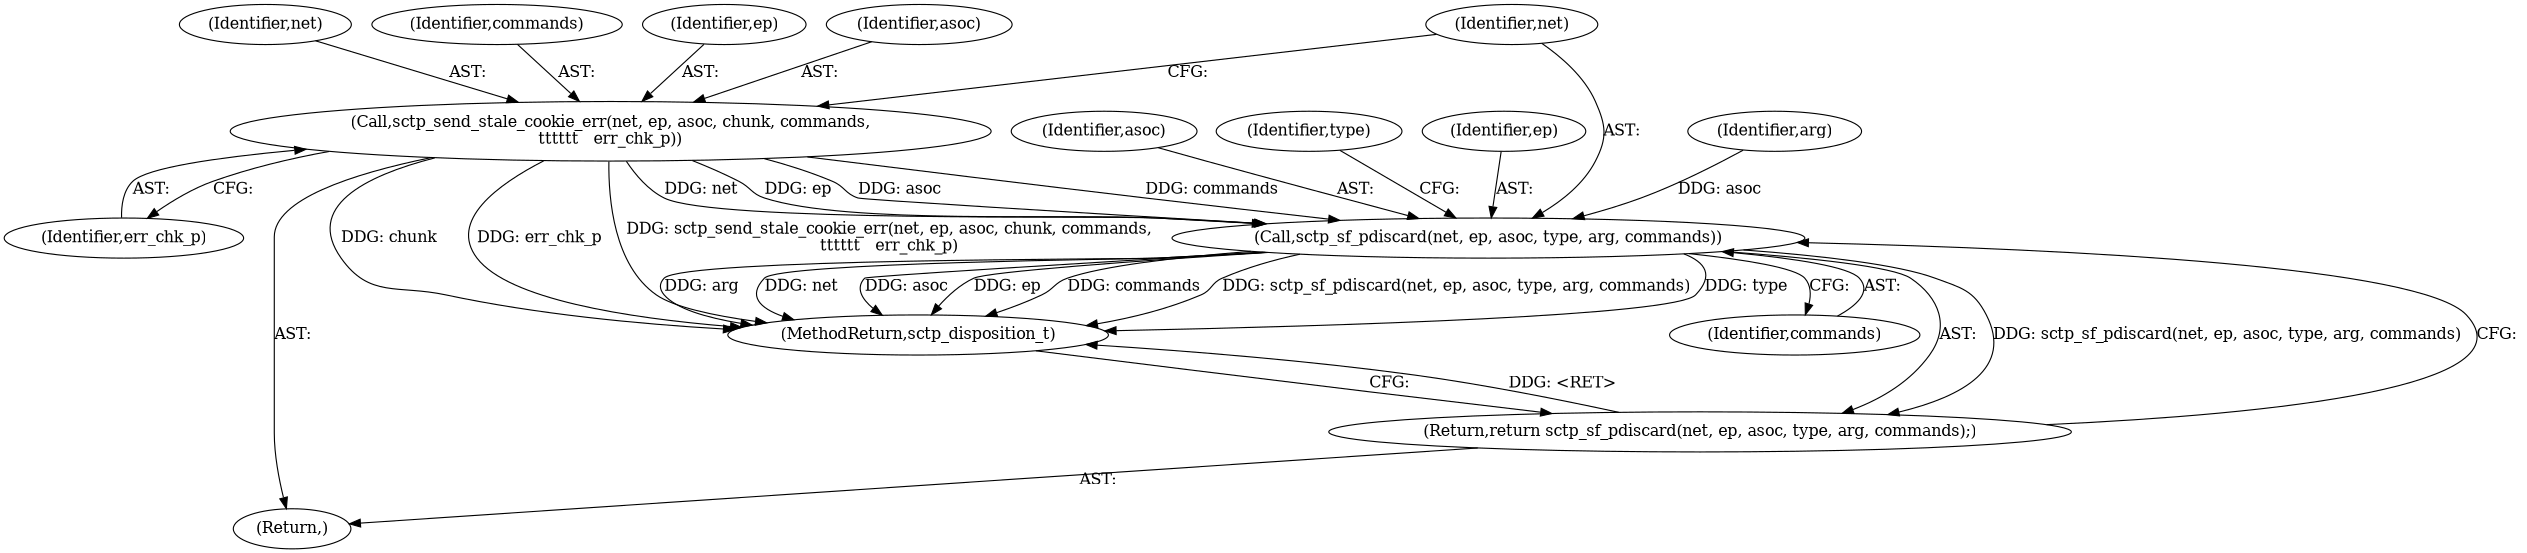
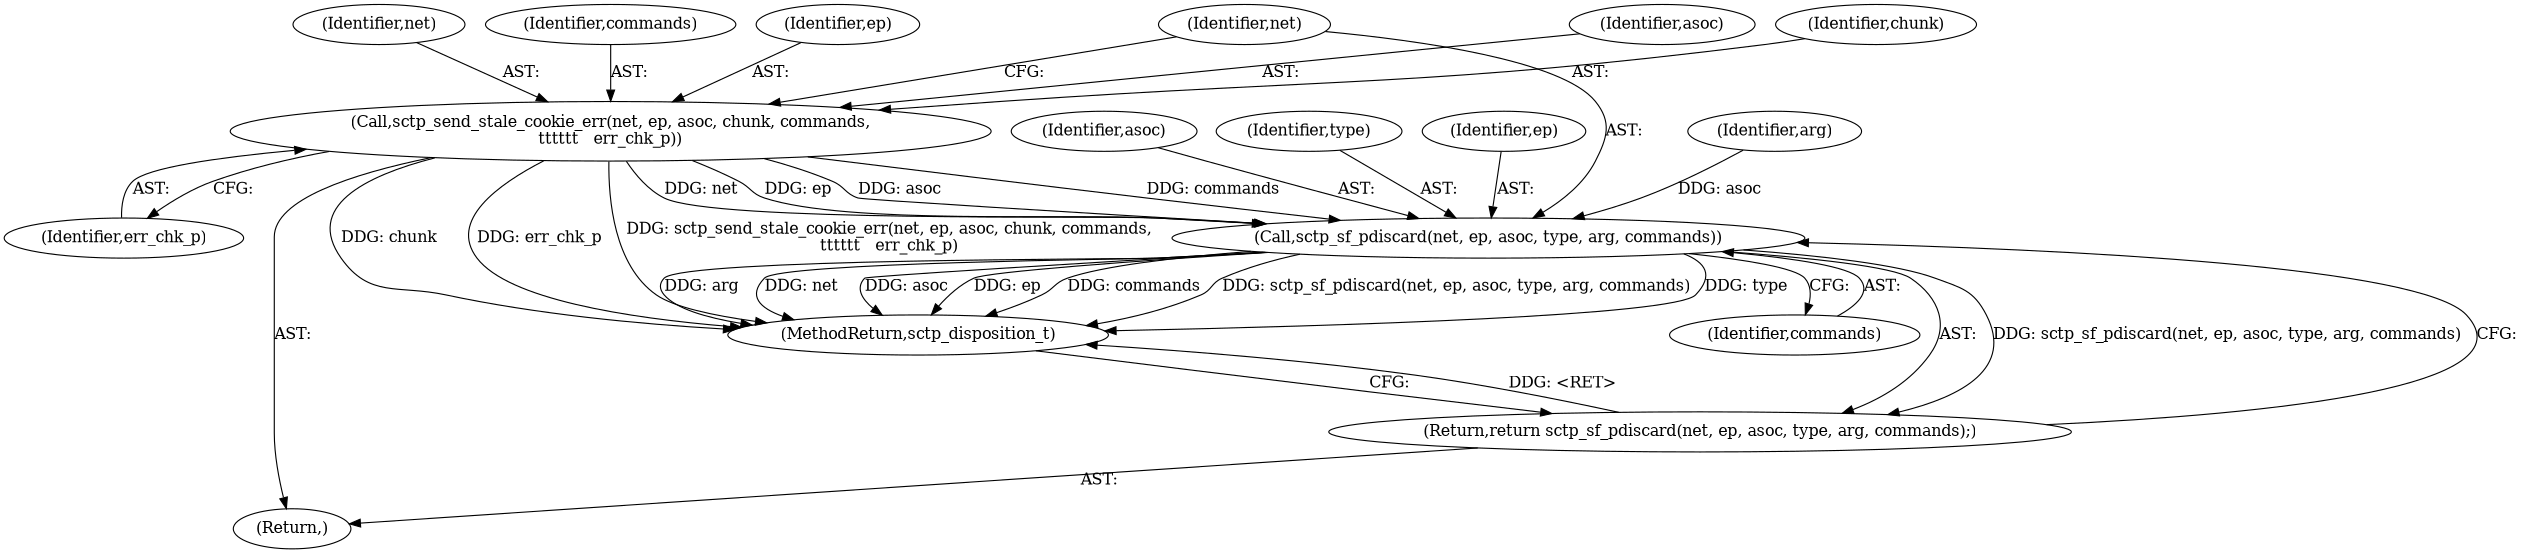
  digraph {
    n1 [label="(Call,sctp_send_stale_cookie_err(net, ep, asoc, chunk, commands,\n\t\t\t\t\t\t   err_chk_p))"]
    n2 [label="(Call,sctp_sf_pdiscard(net, ep, asoc, type, arg, commands))"]
    n3 [label="(MethodReturn,sctp_disposition_t)"]
    n4 [label="(Identifier,err_chk_p)"]
    n5 [label="(Return,)"]
    n6 [label="(Return,return sctp_sf_pdiscard(net, ep, asoc, type, arg, commands);)"]
    n7 [label="(Identifier,commands)"]
    n8 [label="(Identifier,net)"]
    n9 [label="(Identifier,net)"]
    n10 [label="(Identifier,commands)"]
    n11 [label="(Identifier,arg)"]
    n12 [label="(Identifier,asoc)"]
    n13 [label="(Identifier,ep)"]
    n14 [label="(Identifier,asoc)"]
+   n15 [label="(Identifier,chunk)"]
    n16 [label="(Identifier,type)"]
    n17 [label="(Identifier,ep)"]
    n1 -> n2 [label="DDG: net"]
    n1 -> n2 [label="DDG: ep"]
    n1 -> n2 [label="DDG: asoc"]
    n1 -> n2 [label="DDG: commands"]
    n1 -> n3 [label="DDG: chunk"]
    n1 -> n3 [label="DDG: err_chk_p"]
    n1 -> n3 [label="DDG: sctp_send_stale_cookie_err(net, ep, asoc, chunk, commands,\n\t\t\t\t\t\t   err_chk_p)"]
    n1 -> n4 [label="CFG: "]
    n1 -> n5 [label="AST: "]
    n2 -> n3 [label="DDG: type"]
    n2 -> n3 [label="DDG: arg"]
    n2 -> n3 [label="DDG: net"]
    n2 -> n3 [label="DDG: asoc"]
    n2 -> n3 [label="DDG: ep"]
    n2 -> n3 [label="DDG: commands"]
    n2 -> n3 [label="DDG: sctp_sf_pdiscard(net, ep, asoc, type, arg, commands)"]
    n2 -> n6 [label="AST: "]
    n2 -> n6 [label="DDG: sctp_sf_pdiscard(net, ep, asoc, type, arg, commands)"]
    n2 -> n7 [label="CFG: "]
    n3 -> n6 [label="CFG: "]
    n4 -> n1 [label="AST: "]
    n6 -> n2 [label="CFG: "]
    n6 -> n3 [label="DDG: <RET>"]
    n6 -> n5 [label="AST: "]
    n7 -> n2 [label="AST: "]
    n8 -> n1 [label="AST: "]
    n9 -> n1 [label="CFG: "]
    n9 -> n2 [label="AST: "]
    n10 -> n1 [label="AST: "]
    n11 -> n2 [label="DDG: asoc"]
    n12 -> n2 [label="AST: "]
    n13 -> n1 [label="AST: "]
    n14 -> n1 [label="AST: "]
-   n16 -> n2 [label="CFG: "]
+   n15 -> n1 [label="AST: "]
+   n16 -> n2 [label="AST: "]
    n17 -> n2 [label="AST: "]
  }
